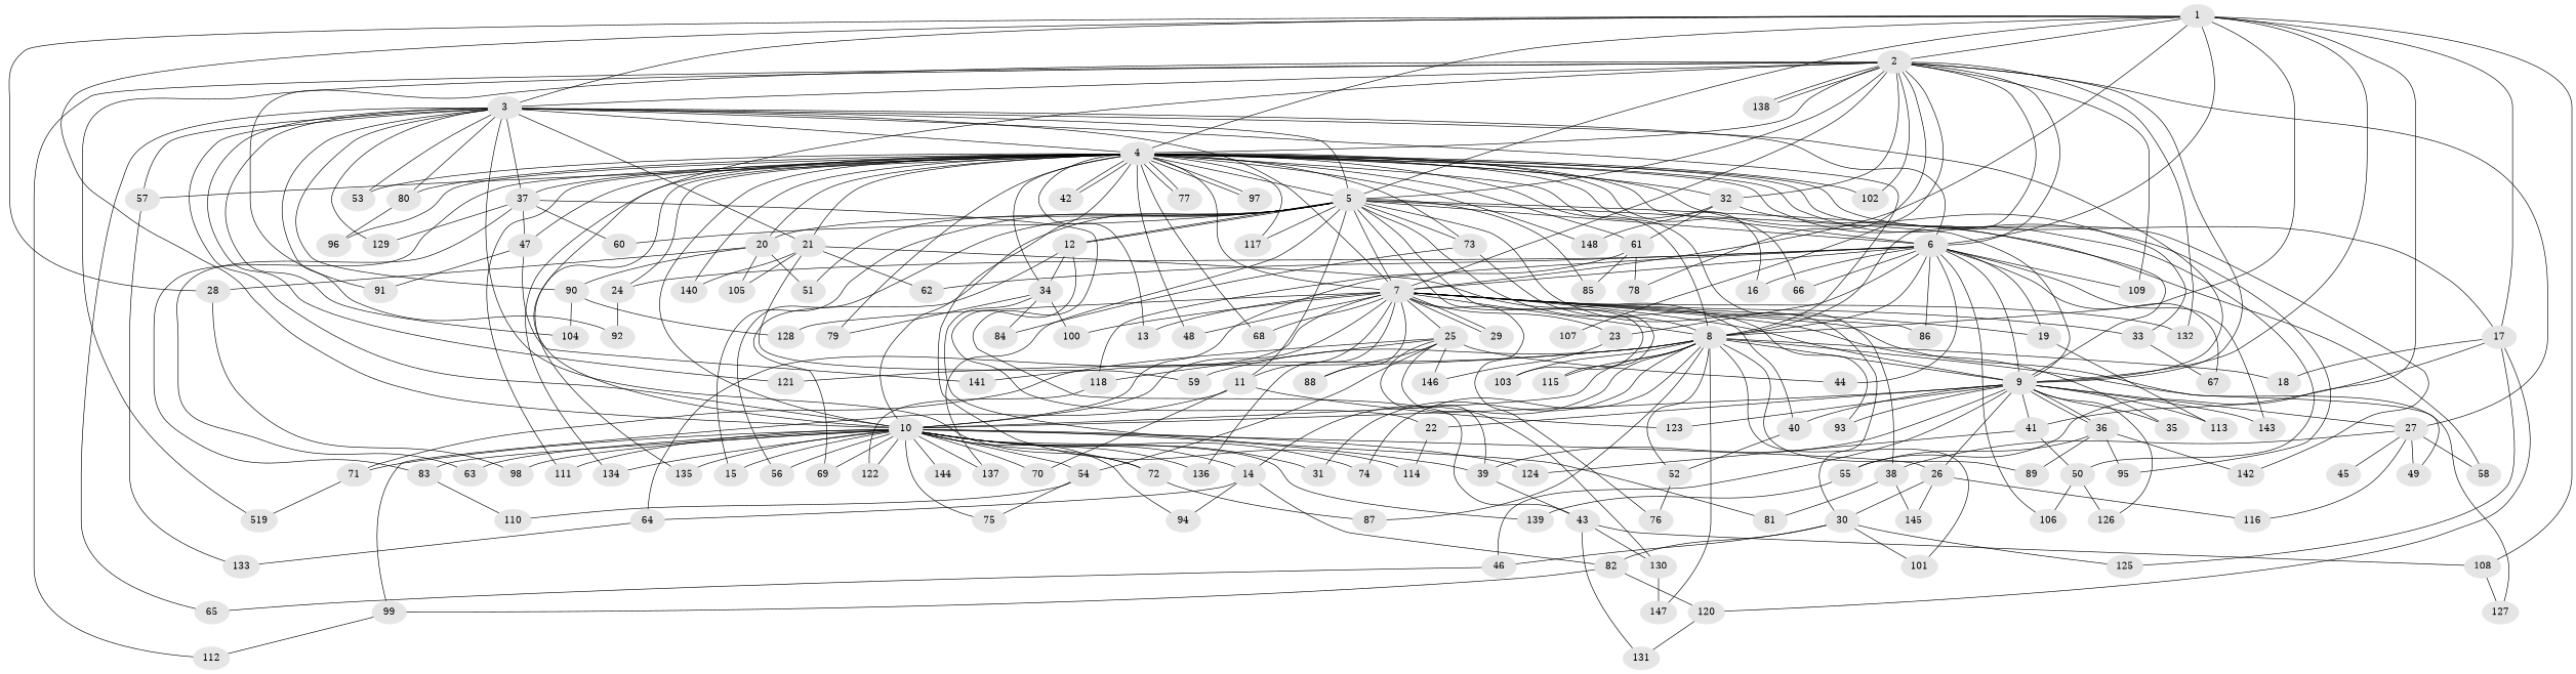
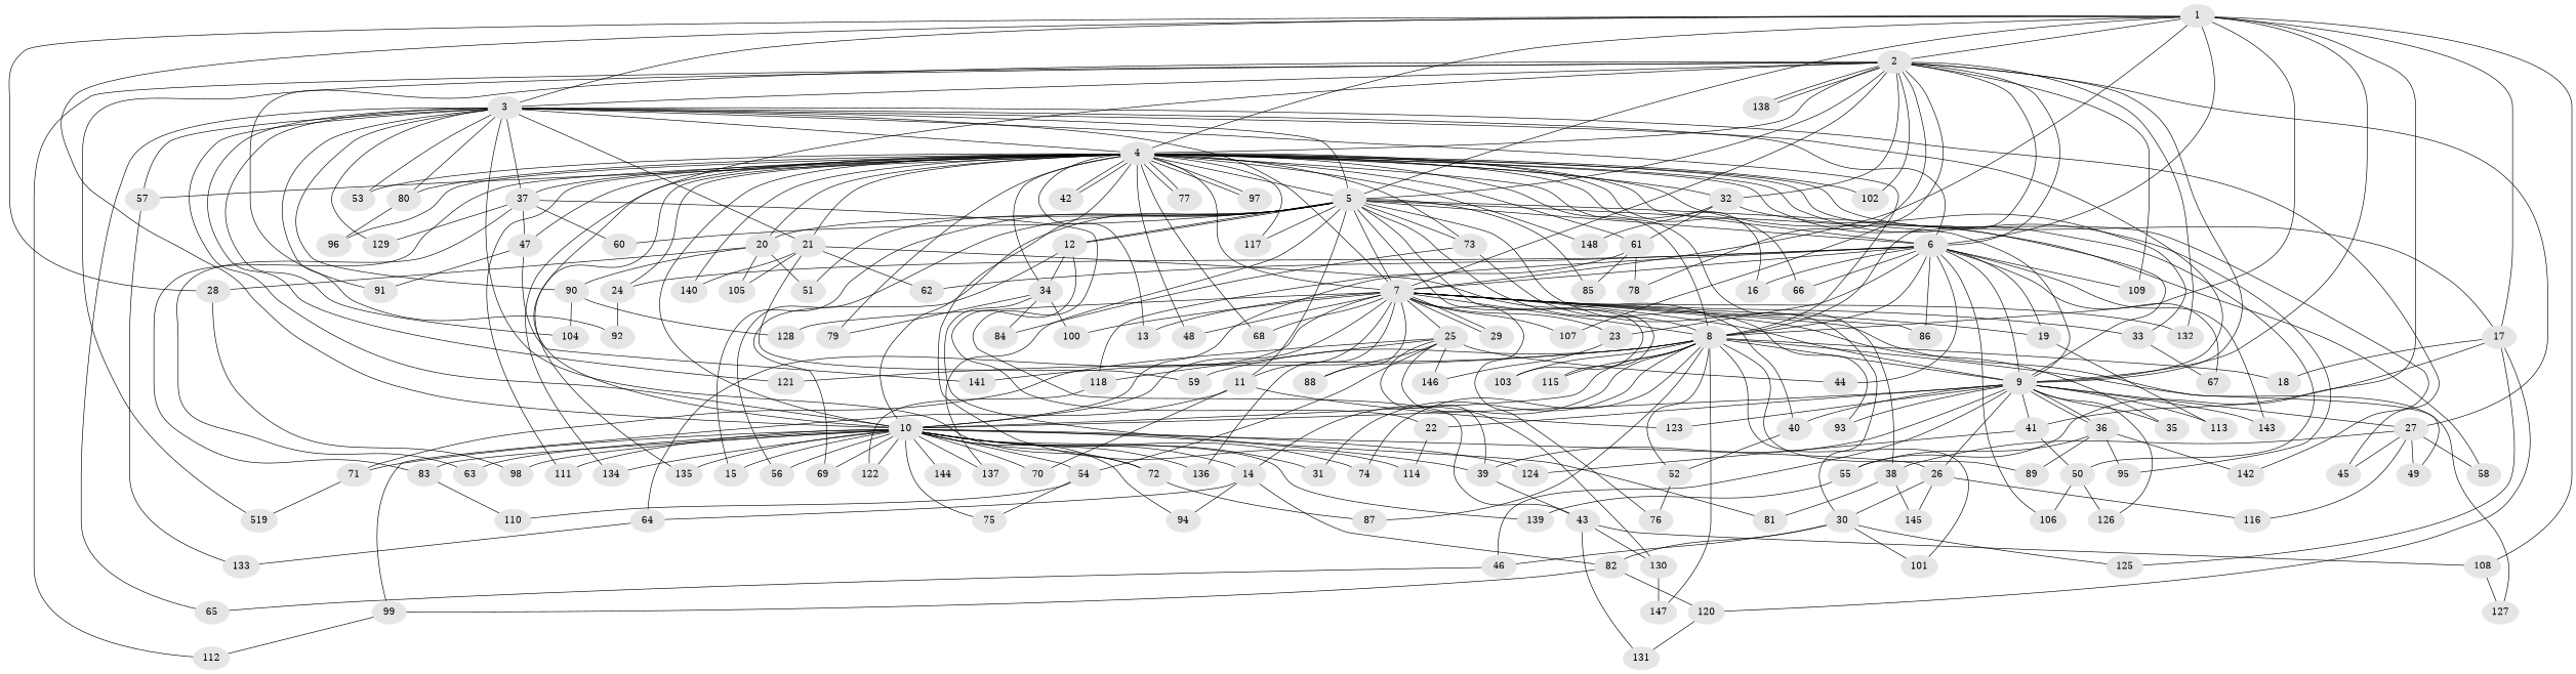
  graph {
    node [color=gray90 style=filled]
    1
    2
    3
    4
    5
    6
    7
    8
    9
    10
    17
    28
    55
    108
    27
    32
    78
    91
    102
    107
    109
    112
    n23 [label=519]
    132
    138
    21
    37
    45
    53
    57
    65
    72
    80
    90
    92
    104
    121
    129
    13
    16
    20
    24
    34
    38
    42
    47
    48
    50
    61
    66
    68
    73
    77
    79
    83
    95
    96
    97
    111
    114
    117
    134
    135
    140
    142
    148
    11
    12
    15
    30
    51
    56
    58
    60
    85
    103
    115
    137
    19
    23
    44
    62
    67
    86
    106
    143
    25
    29
    33
    35
    49
    64
    76
    88
    100
    128
    136
    14
    18
    31
    52
    59
    74
    87
    89
    101
    127
    141
    147
    22
    26
    36
    40
    41
    46
    93
    113
    123
    126
    39
    54
    63
    69
    70
    71
    75
    94
    98
    122
    124
    139
    144
    120
    125
    116
    105
    43
    133
    81
    84
    145
    118
    110
    99
    82
    146
    130
    131
    1 -- 2
    1 -- 3
    1 -- 4
    1 -- 5
    1 -- 6
    1 -- 7
    1 -- 8
    1 -- 9
    1 -- 10
    1 -- 17
    1 -- 28
    1 -- 55
    1 -- 108
    2 -- 3
    2 -- 4
    2 -- 5
    2 -- 6
    2 -- 7
    2 -- 8
    2 -- 9
    2 -- 10
    2 -- 27
    2 -- 32
    2 -- 78
    2 -- 91
    2 -- 102
    2 -- 107
    2 -- 109
    2 -- 112
    2 -- n23
    2 -- 132
    2 -- 138
    2 -- 138
    3 -- 4
    3 -- 5
    3 -- 6
    3 -- 7
    3 -- 8
    3 -- 9
    3 -- 10
    3 -- 21
    3 -- 37
+   3 -- 45
    3 -- 53
    3 -- 57
    3 -- 65
    3 -- 72
    3 -- 80
    3 -- 90
    3 -- 92
    3 -- 104
    3 -- 121
    3 -- 129
    4 -- 5
    4 -- 6
    4 -- 7
    4 -- 8
    4 -- 9
    4 -- 10
    4 -- 17
    4 -- 32
    4 -- 102
    4 -- 21
    4 -- 37
    4 -- 53
    4 -- 57
    4 -- 80
    4 -- 13
    4 -- 16
    4 -- 20
    4 -- 24
    4 -- 34
    4 -- 38
    4 -- 42
    4 -- 42
    4 -- 47
    4 -- 48
    4 -- 50
    4 -- 61
    4 -- 66
    4 -- 68
    4 -- 73
    4 -- 77
    4 -- 77
    4 -- 79
    4 -- 83
    4 -- 95
    4 -- 96
    4 -- 97
    4 -- 97
    4 -- 111
    4 -- 114
    4 -- 117
    4 -- 134
    4 -- 135
    4 -- 140
    4 -- 142
    4 -- 148
    5 -- 6
    5 -- 7
    5 -- 8
    5 -- 9
    5 -- 10
    5 -- 20
    5 -- 73
    5 -- 117
    5 -- 11
    5 -- 12
    5 -- 12
    5 -- 15
    5 -- 30
    5 -- 51
    5 -- 56
    5 -- 58
    5 -- 60
    5 -- 85
    5 -- 103
    5 -- 115
    5 -- 137
    6 -- 7
    6 -- 8
    6 -- 9
    6 -- 10
    6 -- 109
    6 -- 16
    6 -- 24
    6 -- 66
    6 -- 19
    6 -- 23
    6 -- 44
    6 -- 62
    6 -- 67
    6 -- 86
    6 -- 106
    6 -- 143
    7 -- 8
    7 -- 9
    7 -- 10
+   7 -- 107
    7 -- 132
    7 -- 13
    7 -- 48
    7 -- 68
    7 -- 11
    7 -- 19
    7 -- 23
    7 -- 86
    7 -- 25
    7 -- 29
    7 -- 29
    7 -- 33
    7 -- 35
    7 -- 49
    7 -- 64
    7 -- 76
    7 -- 88
    7 -- 100
    7 -- 128
    7 -- 136
    8 -- 9
    8 -- 10
    8 -- 121
    8 -- 103
    8 -- 115
    8 -- 14
    8 -- 18
    8 -- 31
    8 -- 52
    8 -- 59
    8 -- 74
    8 -- 87
    8 -- 89
    8 -- 101
    8 -- 127
    8 -- 141
    8 -- 147
    9 -- 10
    9 -- 27
    9 -- 143
    9 -- 35
    9 -- 22
    9 -- 26
    9 -- 36
    9 -- 36
    9 -- 40
    9 -- 41
    9 -- 46
    9 -- 93
    9 -- 113
    9 -- 123
    9 -- 126
    9 -- 39
    10 -- 72
    10 -- 83
    10 -- 111
    10 -- 134
    10 -- 135
    10 -- 15
    10 -- 56
    10 -- 137
    10 -- 136
    10 -- 14
    10 -- 31
    10 -- 74
    10 -- 26
    10 -- 39
    10 -- 54
    10 -- 63
    10 -- 69
    10 -- 70
    10 -- 71
    10 -- 75
    10 -- 94
    10 -- 98
    10 -- 122
    10 -- 124
    10 -- 139
    10 -- 144
    17 -- 18
    17 -- 41
    17 -- 120
    17 -- 125
    28 -- 98
    55 -- 139
    108 -- 127
    27 -- 45
    27 -- 38
    27 -- 58
    27 -- 49
    27 -- 116
    32 -- 61
    32 -- 148
    32 -- 33
    21 -- 140
    21 -- 62
    21 -- 59
    21 -- 40
    21 -- 105
    37 -- 129
    37 -- 47
    37 -- 60
    37 -- 63
    37 -- 43
    57 -- 133
    72 -- 87
    80 -- 96
    90 -- 104
    90 -- 128
    20 -- 28
    20 -- 90
    20 -- 51
    20 -- 105
    24 -- 92
    34 -- 79
    34 -- 100
    34 -- 81
    34 -- 84
    38 -- 81
    38 -- 145
    47 -- 91
    47 -- 141
    50 -- 106
    50 -- 126
    61 -- 78
    61 -- 85
    61 -- 118
    73 -- 93
    73 -- 84
    83 -- 110
    11 -- 123
    11 -- 70
    11 -- 99
    12 -- 34
    12 -- 22
    12 -- 69
    30 -- 101
    30 -- 46
    30 -- 125
    30 -- 82
    19 -- 113
    23 -- 146
    25 -- 44
    25 -- 88
    25 -- 39
    25 -- 54
    25 -- 71
    25 -- 118
    25 -- 146
    25 -- 130
    33 -- 67
    64 -- 133
    14 -- 64
    14 -- 94
    14 -- 82
    52 -- 76
    22 -- 114
    26 -- 30
    26 -- 116
    26 -- 145
    36 -- 55
    36 -- 95
    36 -- 142
    36 -- 89
    40 -- 52
    41 -- 50
    41 -- 124
    46 -- 65
    39 -- 43
    54 -- 75
    54 -- 110
    71 -- n23
    120 -- 131
    43 -- 108
    43 -- 130
    43 -- 131
    118 -- 122
    99 -- 112
    82 -- 120
    82 -- 99
    130 -- 147
  }
